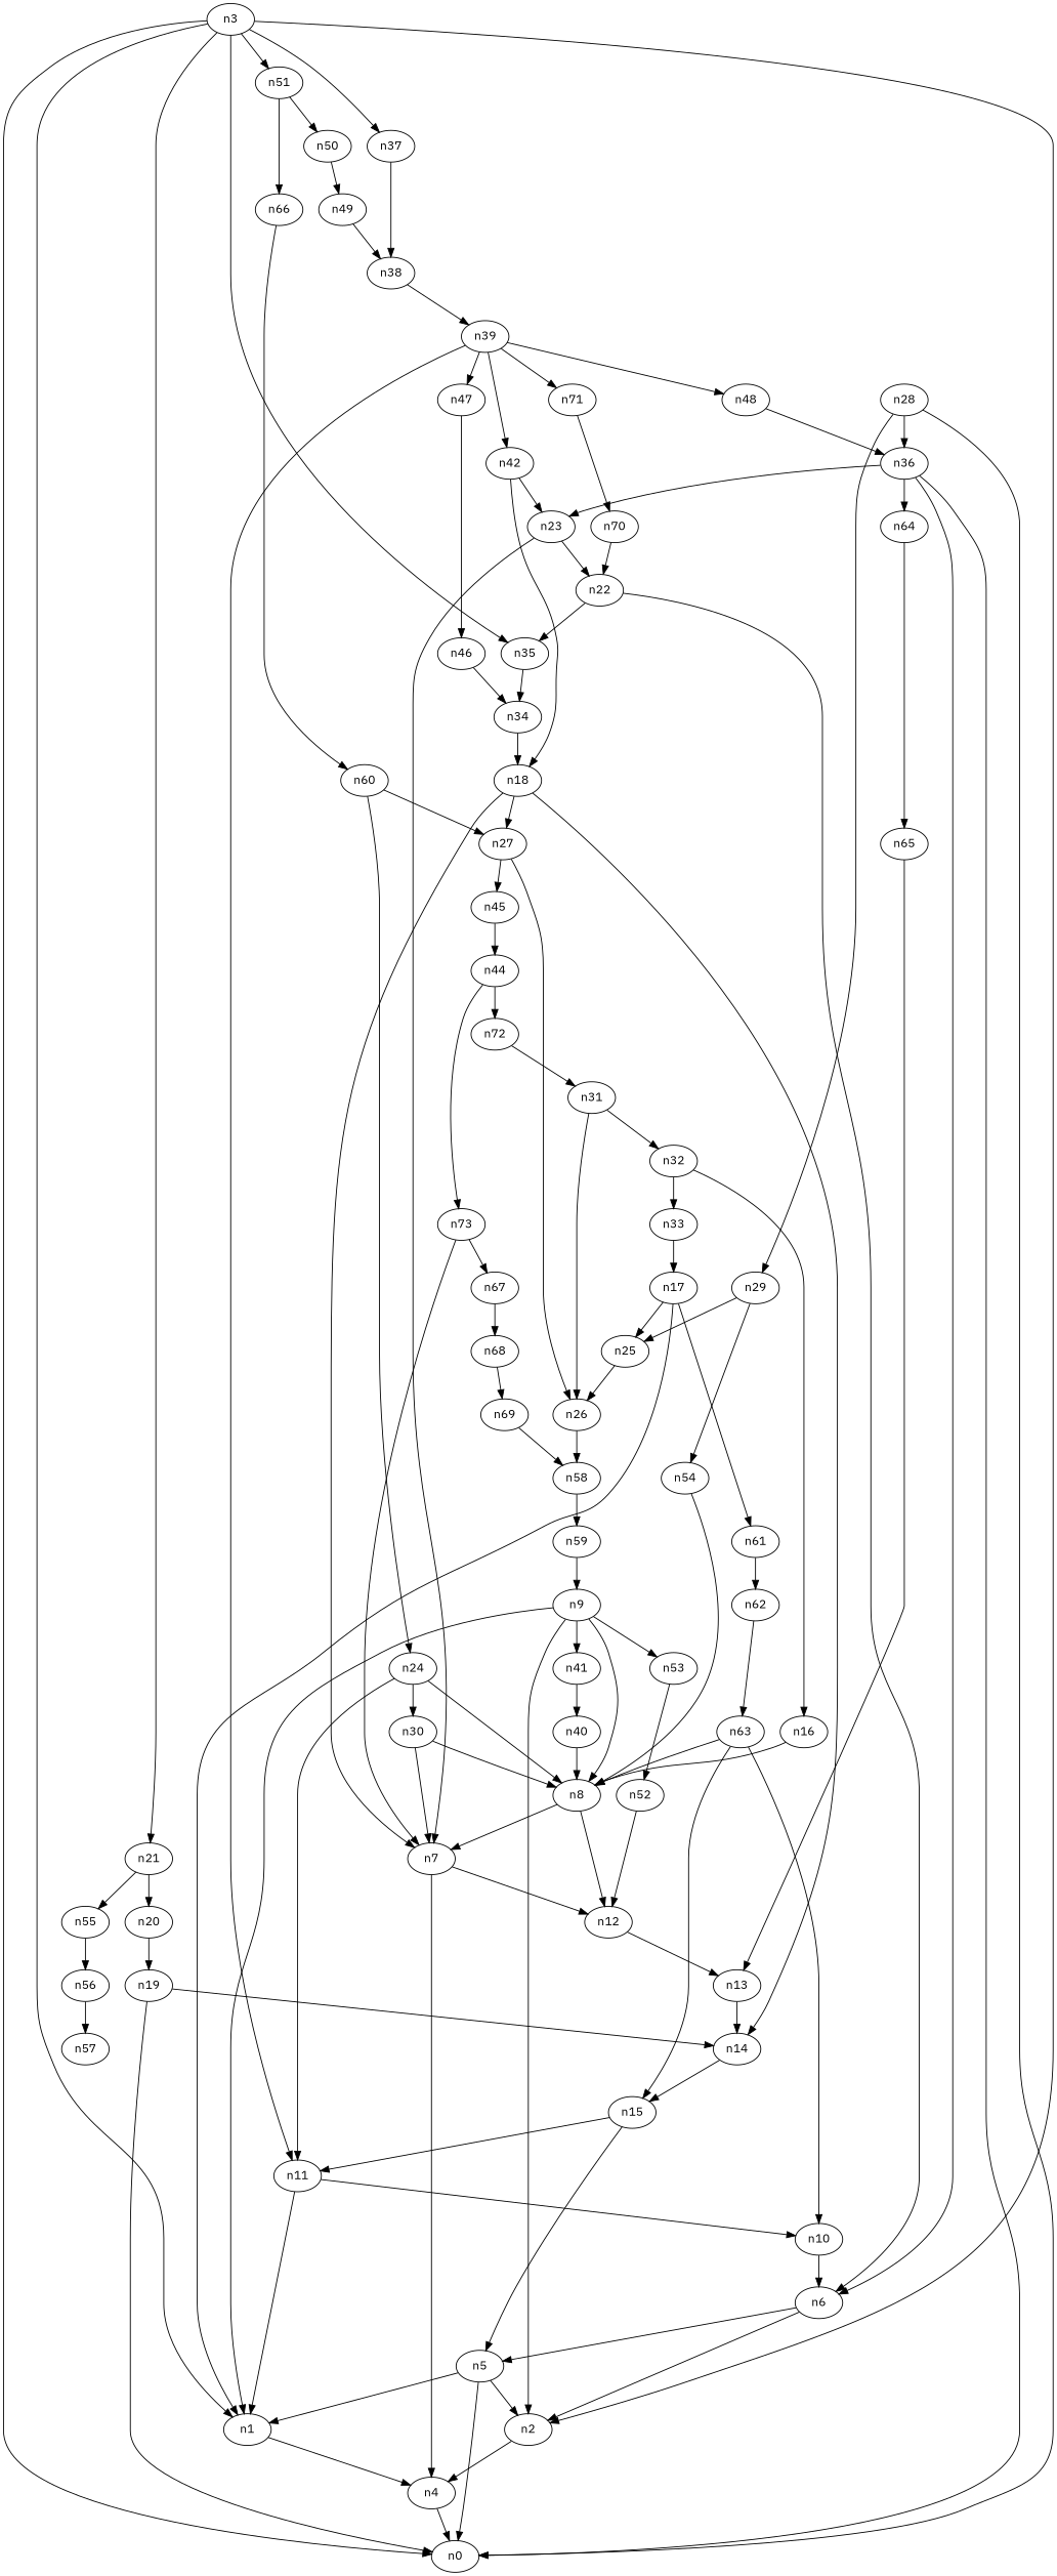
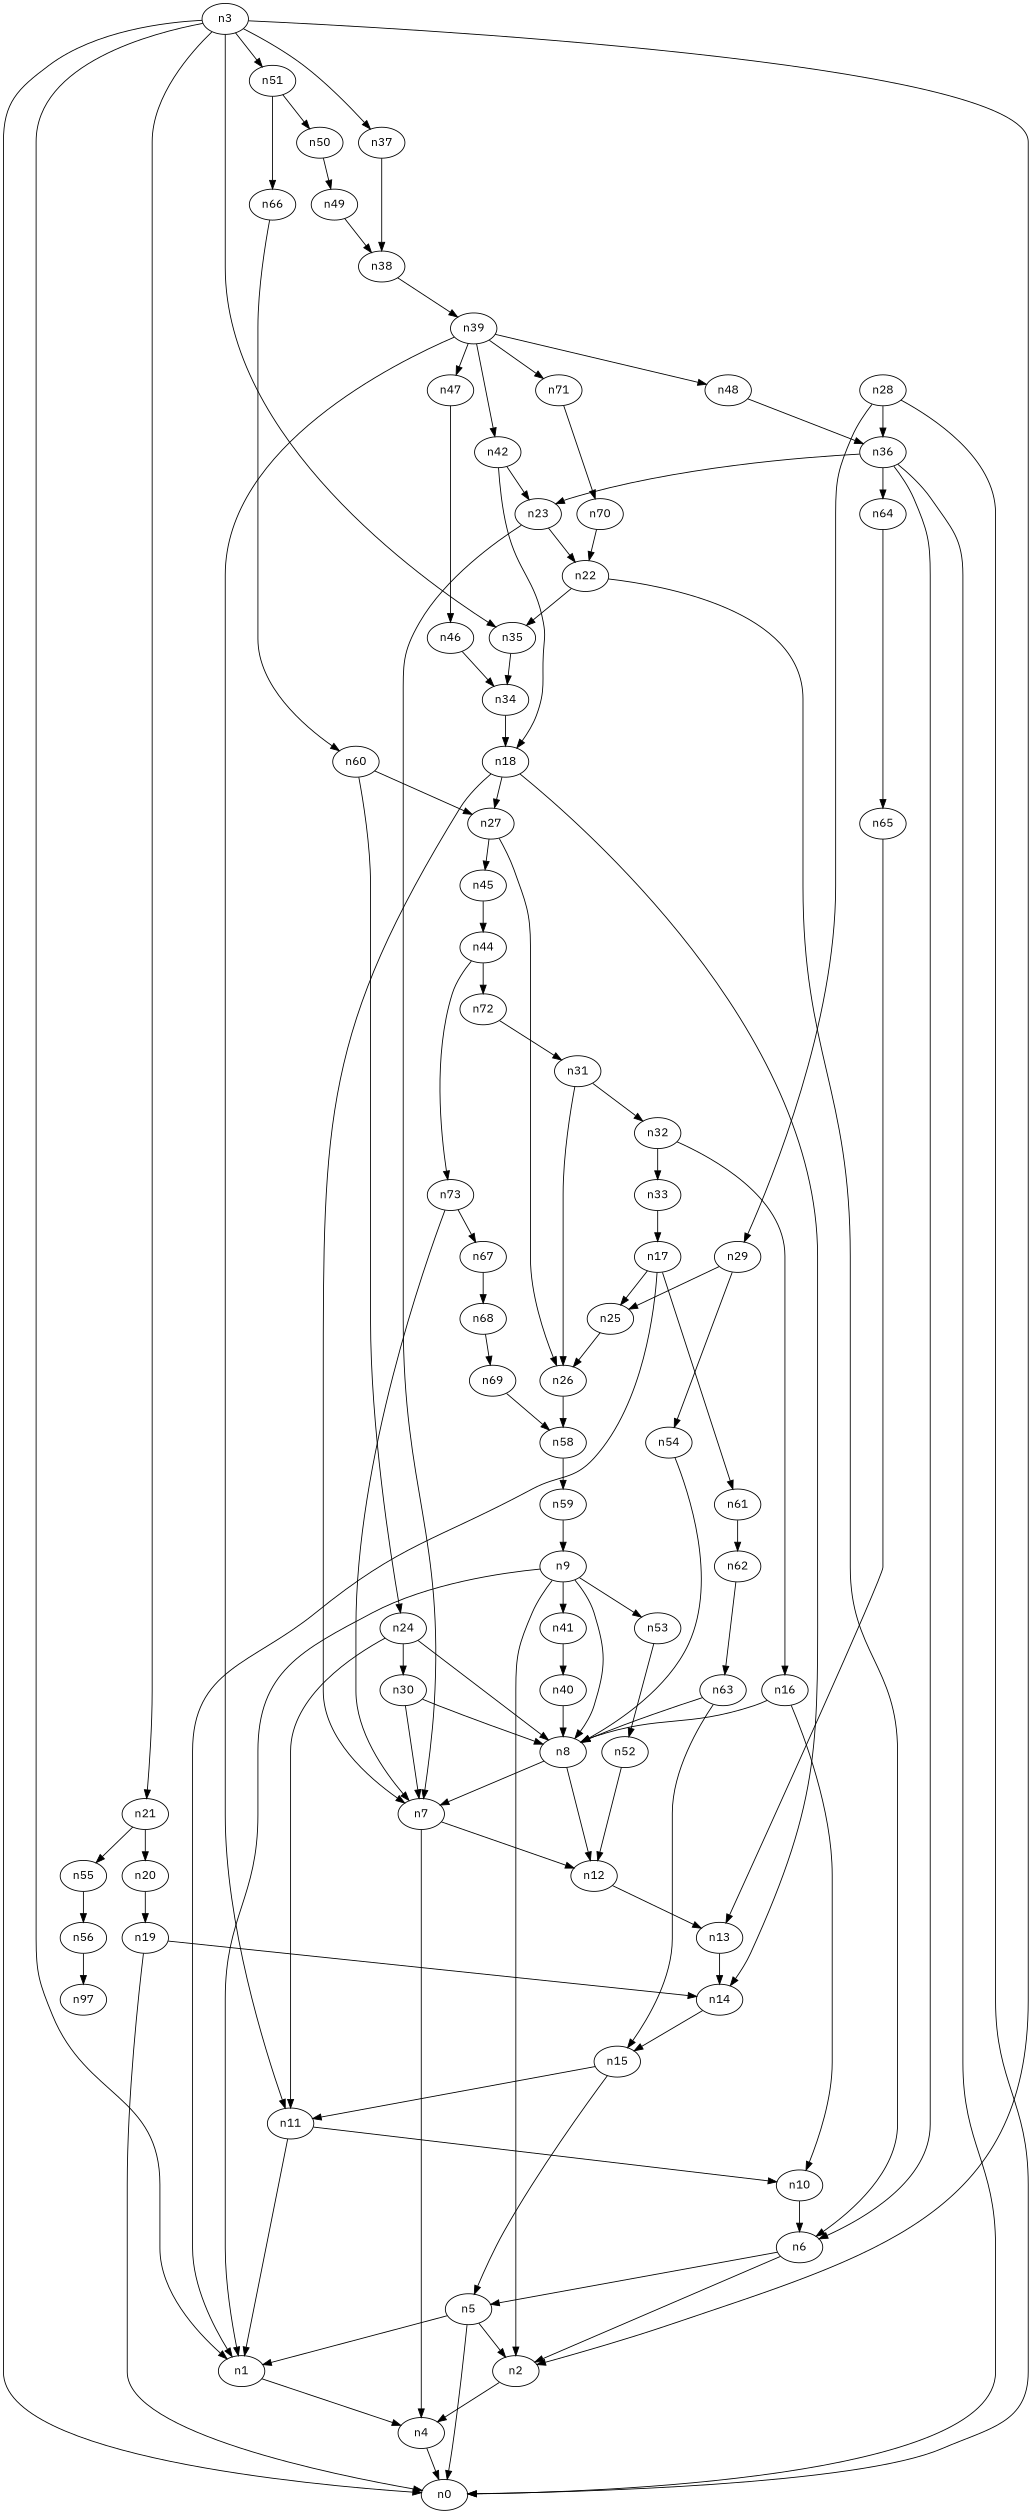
  digraph {
    fontname="IBM Plex Sans"
    node [fontname="IBM Plex Sans"]
    edge [fontname="IBM Plex Sans"]
    n1
    n4
    n0
    n2
    n3
    n21
    n35
    n37
    n51
    n20
    n55
    n34
    n38
    n50
    n66
    n19
    n56
    n18
    n39
    n49
    n60
    n5
    n6
    n7
    n12
    n13
    n14
    n8
    n9
    n41
    n53
    n40
    n52
    n10
    n11
    n15
    n16
    n17
    n25
    n61
    n26
    n62
    n58
    n63
    n27
    n45
    n44
-   n57
+   n57 [label=n97]
    n22
    n23
    n24
    n30
    n59
    n43 [label=n73]
    n72
    n28
    n29
    n36
    n54
    n64
    n65
    n31
    n32
    n33
    n42
    n47
    n48
    n71
    n46
    n70
    n67
    n68
    n69
    n1 -> n4
    n4 -> n0
    n2 -> n4
    n3 -> n1
    n3 -> n0
    n3 -> n2
    n3 -> n21
    n3 -> n35
    n3 -> n37
    n3 -> n51
    n21 -> n20
    n21 -> n55
    n35 -> n34
    n37 -> n38
    n51 -> n50
    n51 -> n66
    n20 -> n19
    n55 -> n56
    n34 -> n18
    n38 -> n39
    n50 -> n49
    n66 -> n60
    n19 -> n0
    n19 -> n14
    n56 -> n57
    n18 -> n7
    n18 -> n14
    n18 -> n27
    n39 -> n11
    n39 -> n42
    n39 -> n47
    n39 -> n48
    n39 -> n71
    n49 -> n38
    n60 -> n27
    n60 -> n24
    n5 -> n1
    n5 -> n0
    n5 -> n2
    n6 -> n2
    n6 -> n5
    n7 -> n4
    n7 -> n12
    n12 -> n13
    n13 -> n14
    n14 -> n15
    n8 -> n7
    n8 -> n12
    n9 -> n1
    n9 -> n2
    n9 -> n8
    n9 -> n41
    n9 -> n53
    n41 -> n40
    n53 -> n52
    n40 -> n8
    n52 -> n12
    n10 -> n6
    n11 -> n1
    n11 -> n10
    n15 -> n5
    n15 -> n11
    n16 -> n8
-   n63 -> n10
+   n16 -> n10
    n17 -> n1
    n17 -> n25
    n17 -> n61
    n25 -> n26
    n61 -> n62
    n26 -> n58
    n62 -> n63
    n58 -> n59
    n63 -> n8
    n63 -> n15
    n27 -> n26
    n27 -> n45
    n45 -> n44
    n44 -> n43
    n44 -> n72
    n22 -> n35
    n22 -> n6
    n23 -> n7
    n23 -> n22
    n24 -> n8
    n24 -> n11
    n24 -> n30
    n30 -> n7
    n30 -> n8
    n59 -> n9
    n43 -> n7
    n43 -> n67
    n72 -> n31
    n28 -> n0
    n28 -> n29
    n28 -> n36
    n29 -> n25
    n29 -> n54
    n36 -> n0
    n36 -> n6
    n36 -> n23
    n36 -> n64
    n54 -> n8
    n64 -> n65
    n65 -> n13
    n31 -> n26
    n31 -> n32
    n32 -> n16
    n32 -> n33
    n33 -> n17
    n42 -> n18
    n42 -> n23
    n47 -> n46
    n48 -> n36
    n71 -> n70
    n46 -> n34
    n70 -> n22
    n67 -> n68
    n68 -> n69
    n69 -> n58
  }
